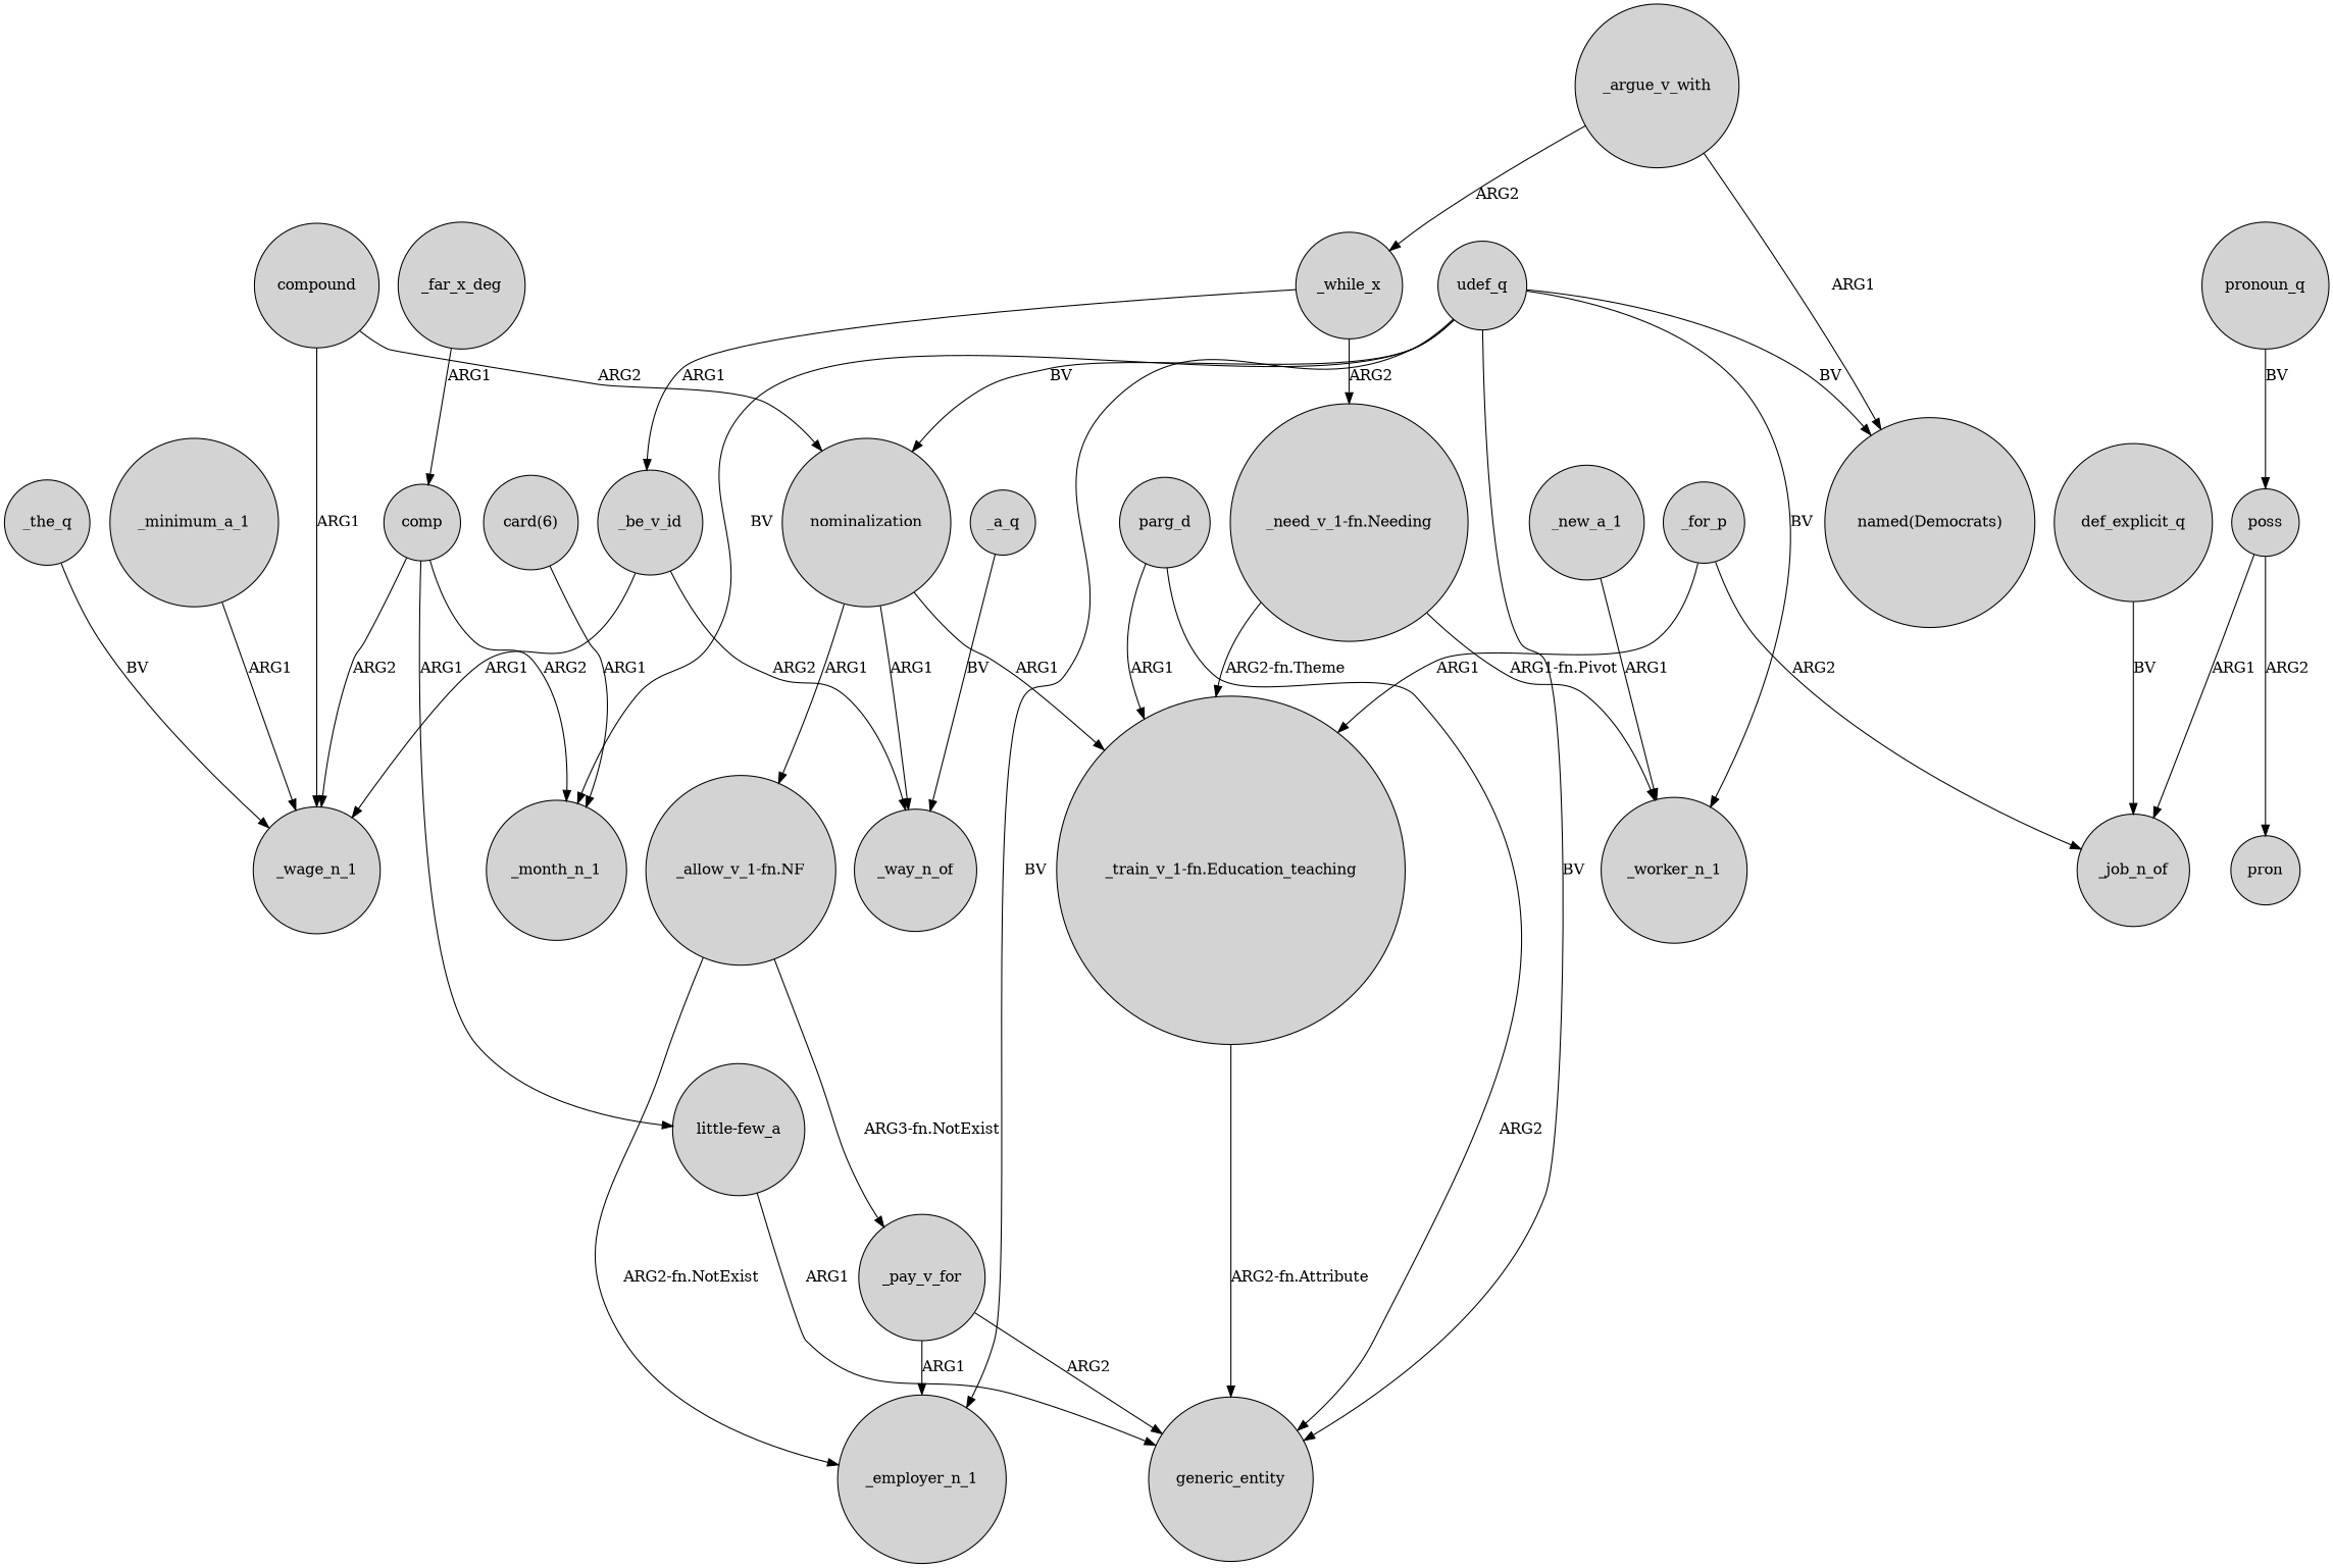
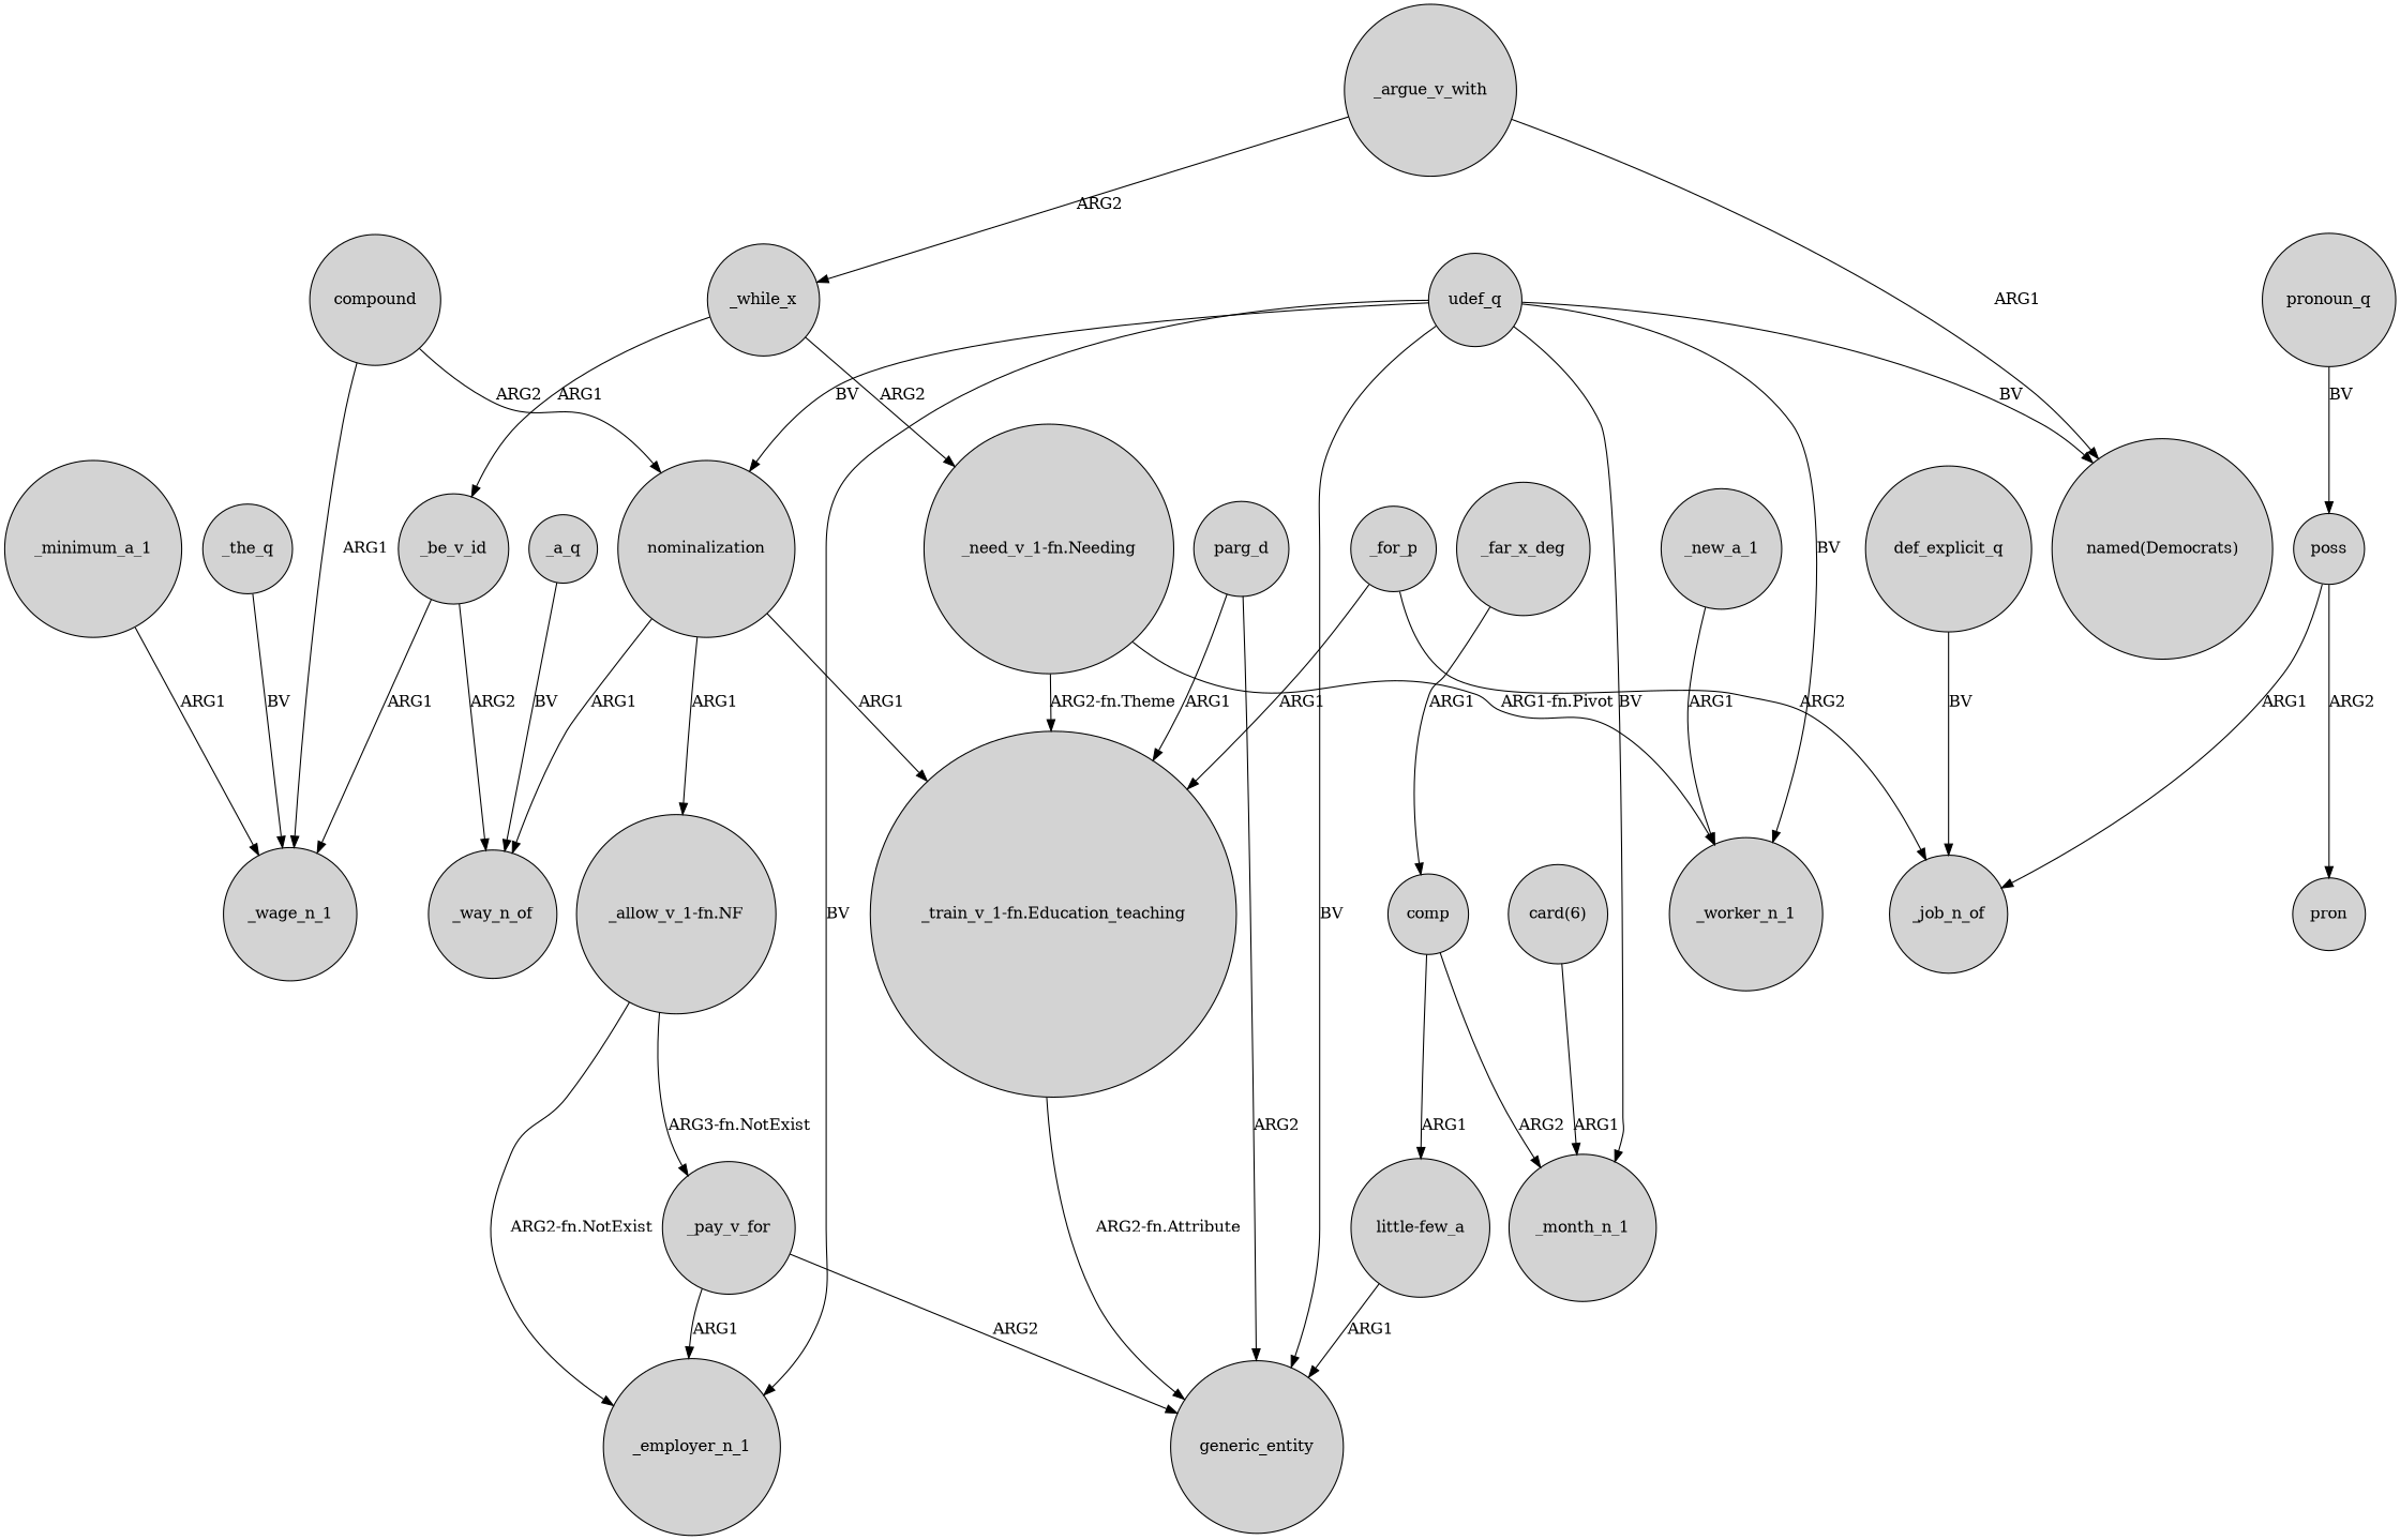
  digraph {
    node [shape=circle style=filled]
    _the_q
    _wage_n_1
    "_allow_v_1-fn.NF"
    _pay_v_for
    _employer_n_1
    generic_entity
    _for_p
    "_train_v_1-fn.Education_teaching"
    _job_n_of
    "_need_v_1-fn.Needing"
    _worker_n_1
    udef_q
    _month_n_1
    "named(Democrats)"
    nominalization
    _way_n_of
    comp
    "little-few_a"
    poss
    pron
    parg_d
    _minimum_a_1
    _while_x
    _be_v_id
    compound
    _argue_v_with
    pronoun_q
    def_explicit_q
    _new_a_1
    _far_x_deg
    "card(6)"
    _a_q
    _the_q -> _wage_n_1 [label=BV]
    "_allow_v_1-fn.NF" -> _pay_v_for [label="ARG3-fn.NotExist"]
    "_allow_v_1-fn.NF" -> _employer_n_1 [label="ARG2-fn.NotExist"]
    _pay_v_for -> _employer_n_1 [label=ARG1]
    _pay_v_for -> generic_entity [label=ARG2]
    _for_p -> "_train_v_1-fn.Education_teaching" [label=ARG1]
    _for_p -> _job_n_of [label=ARG2]
    "_train_v_1-fn.Education_teaching" -> generic_entity [label="ARG2-fn.Attribute"]
    "_need_v_1-fn.Needing" -> "_train_v_1-fn.Education_teaching" [label="ARG2-fn.Theme"]
    "_need_v_1-fn.Needing" -> _worker_n_1 [label="ARG1-fn.Pivot"]
    udef_q -> _employer_n_1 [label=BV]
    udef_q -> generic_entity [label=BV]
    udef_q -> _worker_n_1 [label=BV]
    udef_q -> _month_n_1 [label=BV]
    udef_q -> "named(Democrats)" [label=BV]
    udef_q -> nominalization [label=BV]
    nominalization -> "_allow_v_1-fn.NF" [label=ARG1]
    nominalization -> "_train_v_1-fn.Education_teaching" [label=ARG1]
    nominalization -> _way_n_of [label=ARG1]
-   comp -> _wage_n_1 [label=ARG2]
    comp -> _month_n_1 [label=ARG2]
    comp -> "little-few_a" [label=ARG1]
    "little-few_a" -> generic_entity [label=ARG1]
    poss -> _job_n_of [label=ARG1]
    poss -> pron [label=ARG2]
    parg_d -> generic_entity [label=ARG2]
    parg_d -> "_train_v_1-fn.Education_teaching" [label=ARG1]
    _minimum_a_1 -> _wage_n_1 [label=ARG1]
    _while_x -> "_need_v_1-fn.Needing" [label=ARG2]
    _while_x -> _be_v_id [label=ARG1]
    _be_v_id -> _wage_n_1 [label=ARG1]
    _be_v_id -> _way_n_of [label=ARG2]
    compound -> _wage_n_1 [label=ARG1]
    compound -> nominalization [label=ARG2]
    _argue_v_with -> "named(Democrats)" [label=ARG1]
    _argue_v_with -> _while_x [label=ARG2]
    pronoun_q -> poss [label=BV]
    def_explicit_q -> _job_n_of [label=BV]
    _new_a_1 -> _worker_n_1 [label=ARG1]
    _far_x_deg -> comp [label=ARG1]
    "card(6)" -> _month_n_1 [label=ARG1]
    _a_q -> _way_n_of [label=BV]
  }
